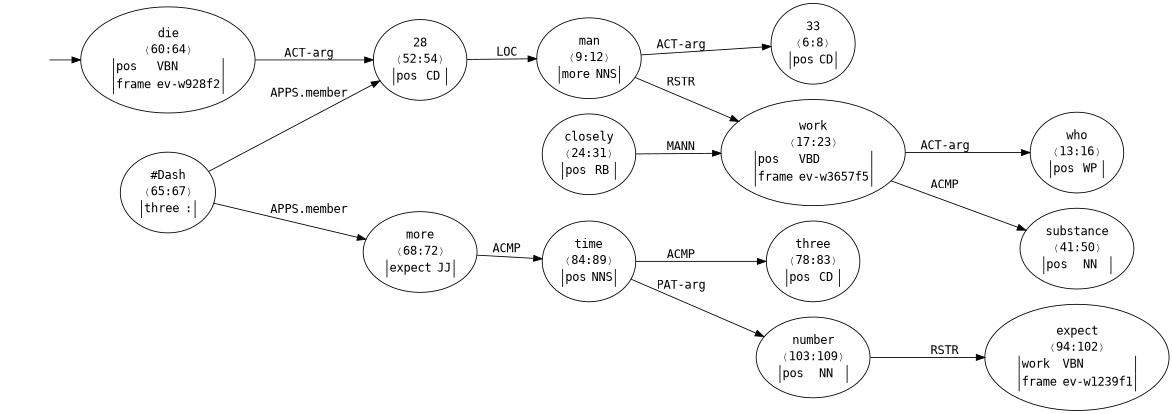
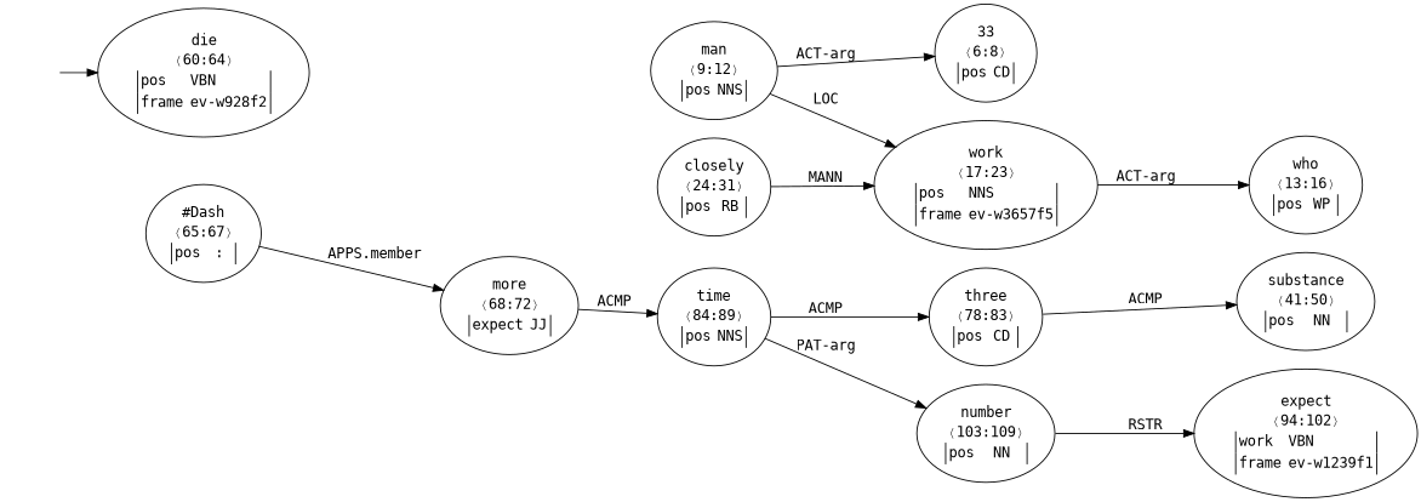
  digraph {
    fontname="DejaVu Sans Mono"
    rankdir=LR
    node [fontname="DejaVu Sans Mono"]
    edge [fontname="DejaVu Sans Mono"]
    top [style=invis]
    n2 [label=<<table align="center" border="0" cellspacing="0"><tr><td colspan="2">die</td></tr><tr><td colspan="2">〈60:64〉</td></tr><tr><td sides="l" border="1" align="left">pos</td><td sides="r" border="1" align="left">VBN</td></tr><tr><td sides="l" border="1" align="left">frame</td><td sides="r" border="1" align="left">ev-w928f2</td></tr></table>>]
-   n3 [label=<<table align="center" border="0" cellspacing="0"><tr><td colspan="2">28</td></tr><tr><td colspan="2">〈52:54〉</td></tr><tr><td sides="l" border="1" align="left">pos</td><td sides="r" border="1" align="left">CD</td></tr></table>>]
-   n4 [label=<<table align="center" border="0" cellspacing="0"><tr><td colspan="2">man</td></tr><tr><td colspan="2">〈9:12〉</td></tr><tr><td sides="l" border="1" align="left">more</td><td sides="r" border="1" align="left">NNS</td></tr></table>>]
+   n4 [label=<<table align="center" border="0" cellspacing="0"><tr><td colspan="2">man</td></tr><tr><td colspan="2">〈9:12〉</td></tr><tr><td sides="l" border="1" align="left">pos</td><td sides="r" border="1" align="left">NNS</td></tr></table>>]
    n5 [label=<<table align="center" border="0" cellspacing="0"><tr><td colspan="2">more</td></tr><tr><td colspan="2">〈68:72〉</td></tr><tr><td sides="l" border="1" align="left">expect</td><td sides="r" border="1" align="left">JJ</td></tr></table>>]
    n6 [label=<<table align="center" border="0" cellspacing="0"><tr><td colspan="2">time</td></tr><tr><td colspan="2">〈84:89〉</td></tr><tr><td sides="l" border="1" align="left">pos</td><td sides="r" border="1" align="left">NNS</td></tr></table>>]
    n7 [label=<<table align="center" border="0" cellspacing="0"><tr><td colspan="2">33</td></tr><tr><td colspan="2">〈6:8〉</td></tr><tr><td sides="l" border="1" align="left">pos</td><td sides="r" border="1" align="left">CD</td></tr></table>>]
-   n8 [label=<<table align="center" border="0" cellspacing="0"><tr><td colspan="2">work</td></tr><tr><td colspan="2">〈17:23〉</td></tr><tr><td sides="l" border="1" align="left">pos</td><td sides="r" border="1" align="left">VBD</td></tr><tr><td sides="l" border="1" align="left">frame</td><td sides="r" border="1" align="left">ev-w3657f5</td></tr></table>>]
+   n8 [label=<<table align="center" border="0" cellspacing="0"><tr><td colspan="2">work</td></tr><tr><td colspan="2">〈17:23〉</td></tr><tr><td sides="l" border="1" align="left">pos</td><td sides="r" border="1" align="left">NNS</td></tr><tr><td sides="l" border="1" align="left">frame</td><td sides="r" border="1" align="left">ev-w3657f5</td></tr></table>>]
    n9 [label=<<table align="center" border="0" cellspacing="0"><tr><td colspan="2">who</td></tr><tr><td colspan="2">〈13:16〉</td></tr><tr><td sides="l" border="1" align="left">pos</td><td sides="r" border="1" align="left">WP</td></tr></table>>]
    n10 [label=<<table align="center" border="0" cellspacing="0"><tr><td colspan="2">substance</td></tr><tr><td colspan="2">〈41:50〉</td></tr><tr><td sides="l" border="1" align="left">pos</td><td sides="r" border="1" align="left">NN</td></tr></table>>]
    n11 [label=<<table align="center" border="0" cellspacing="0"><tr><td colspan="2">closely</td></tr><tr><td colspan="2">〈24:31〉</td></tr><tr><td sides="l" border="1" align="left">pos</td><td sides="r" border="1" align="left">RB</td></tr></table>>]
-   n12 [label=<<table align="center" border="0" cellspacing="0"><tr><td colspan="2">#Dash</td></tr><tr><td colspan="2">〈65:67〉</td></tr><tr><td sides="l" border="1" align="left">three</td><td sides="r" border="1" align="left">:</td></tr></table>>]
+   n12 [label=<<table align="center" border="0" cellspacing="0"><tr><td colspan="2">#Dash</td></tr><tr><td colspan="2">〈65:67〉</td></tr><tr><td sides="l" border="1" align="left">pos</td><td sides="r" border="1" align="left">:</td></tr></table>>]
    n13 [label=<<table align="center" border="0" cellspacing="0"><tr><td colspan="2">three</td></tr><tr><td colspan="2">〈78:83〉</td></tr><tr><td sides="l" border="1" align="left">pos</td><td sides="r" border="1" align="left">CD</td></tr></table>>]
    n14 [label=<<table align="center" border="0" cellspacing="0"><tr><td colspan="2">number</td></tr><tr><td colspan="2">〈103:109〉</td></tr><tr><td sides="l" border="1" align="left">pos</td><td sides="r" border="1" align="left">NN</td></tr></table>>]
    n15 [label=<<table align="center" border="0" cellspacing="0"><tr><td colspan="2">expect</td></tr><tr><td colspan="2">〈94:102〉</td></tr><tr><td sides="l" border="1" align="left">work</td><td sides="r" border="1" align="left">VBN</td></tr><tr><td sides="l" border="1" align="left">frame</td><td sides="r" border="1" align="left">ev-w1239f1</td></tr></table>>]
    top -> n2
-   n2 -> n3 [label="ACT-arg"]
-   n3 -> n4 [label=LOC]
    n4 -> n7 [label="ACT-arg"]
-   n4 -> n8 [label=RSTR]
+   n4 -> n8 [label=LOC]
    n5 -> n6 [label=ACMP]
    n6 -> n13 [label=ACMP]
    n6 -> n14 [label="PAT-arg"]
    n8 -> n9 [label="ACT-arg"]
-   n8 -> n10 [label=ACMP]
+   n13 -> n10 [label=ACMP]
    n11 -> n8 [label=MANN]
-   n12 -> n3 [label="APPS.member"]
    n12 -> n5 [label="APPS.member"]
    n14 -> n15 [label=RSTR]
  }
